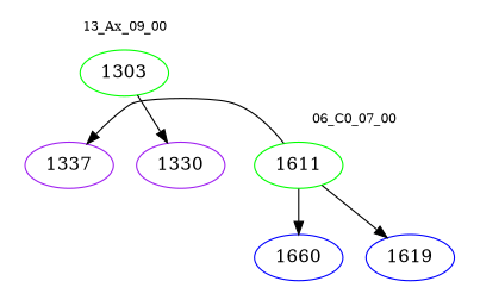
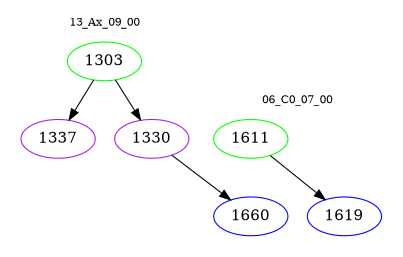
  digraph {
    node [color=green]
    edge [color=black]
    n1 [label=1303]
    n2 [color=purple label=1337]
    n3 [color=purple label=1330]
    n4 [label=1611]
    n5 [color=blue label=1619]
    n6 [color=blue label=1660]
    subgraph cluster_1 {
      color=white
      fontsize=10
      label="13_Ax_09_00"
      n1
      n2
      n3
    }
    subgraph cluster_2 {
      color=white
      fontsize=10
      label="06_C0_07_00"
      n4
      n5
      n6
    }
-   n4 -> n2
+   n1 -> n2
    n1 -> n3
    n4 -> n5
-   n4 -> n6
+   n3 -> n6
  }
